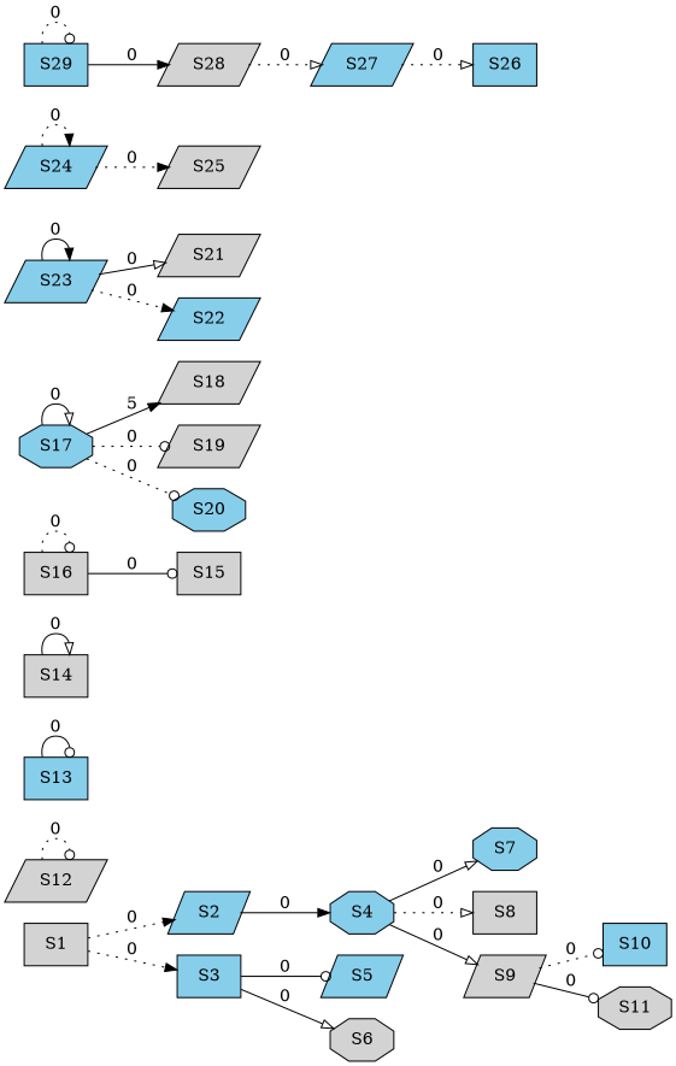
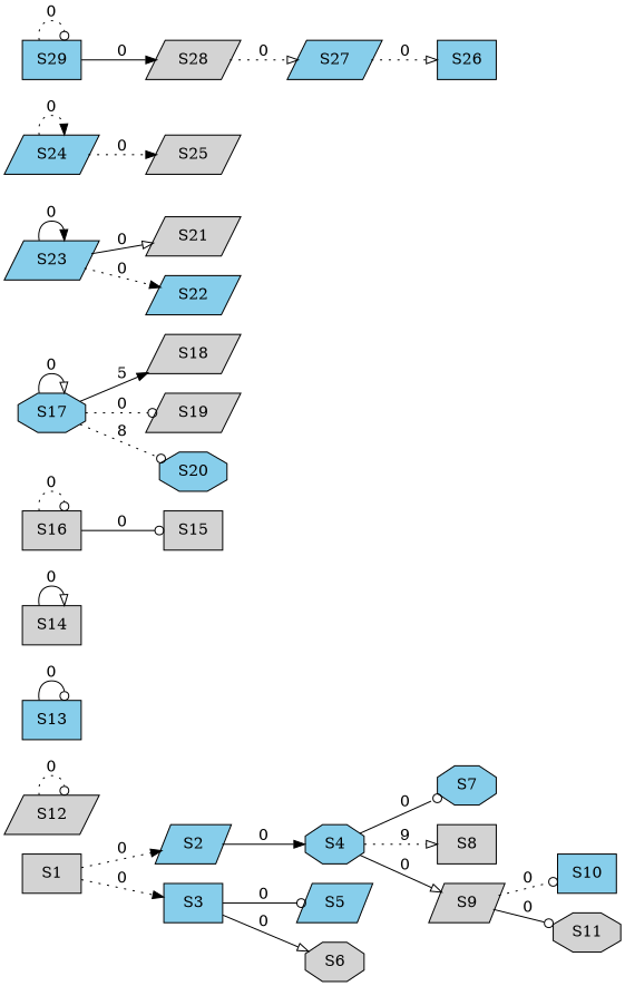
  strict digraph {
    rankdir=LR
    node [fillcolor=skyblue shape=parallelogram style=filled]
    edge [arrowhead=odot style=dotted]
    S1 [fillcolor=lightgrey shape=box]
    S2
    S3 [shape=box]
    S4 [shape=octagon]
    S5
    S6 [fillcolor=lightgrey shape=octagon]
    S7 [shape=octagon]
    S8 [fillcolor=lightgrey shape=box]
    S9 [fillcolor=lightgrey]
    S10 [shape=box]
    S11 [fillcolor=lightgrey shape=octagon]
    S12 [fillcolor=lightgrey]
    S13 [shape=box]
    S14 [fillcolor=lightgrey shape=box]
    S16 [fillcolor=lightgrey shape=box]
    S15 [fillcolor=lightgrey shape=box]
    S17 [shape=octagon]
    S18 [fillcolor=lightgrey]
    S19 [fillcolor=lightgrey]
    S20 [shape=octagon]
    S23
    S21 [fillcolor=lightgrey]
    S22
    S24
    S25 [fillcolor=lightgrey]
    S26 [shape=box]
    S27
    S28 [fillcolor=lightgrey]
    S29 [shape=box]
    S1 -> S2 [arrowhead=normal label=0]
    S1 -> S3 [arrowhead=normal label=0]
    S2 -> S4 [arrowhead=normal label=0 style=solid]
    S3 -> S5 [label=0 style=solid]
    S3 -> S6 [arrowhead=onormal label=0 style=solid]
-   S4 -> S7 [arrowhead=onormal label=0 style=solid]
-   S4 -> S8 [arrowhead=onormal label=0]
+   S4 -> S7 [label=0 style=solid]
+   S4 -> S8 [arrowhead=onormal label=9]
    S4 -> S9 [arrowhead=onormal label=0 style=solid]
    S9 -> S10 [label=0]
    S9 -> S11 [label=0 style=solid]
    S12 -> S12 [label=0]
    S13 -> S13 [label=0 style=solid]
    S14 -> S14 [arrowhead=onormal label=0 style=solid]
    S16 -> S16 [label=0]
    S16 -> S15 [label=0 style=solid]
    S17 -> S17 [arrowhead=onormal label=0 style=solid]
    S17 -> S18 [arrowhead=normal label=5 style=solid]
    S17 -> S19 [label=0]
-   S17 -> S20 [label=0]
+   S17 -> S20 [label=8]
    S23 -> S23 [arrowhead=normal label=0 style=solid]
    S23 -> S21 [arrowhead=onormal label=0 style=solid]
    S23 -> S22 [arrowhead=normal label=0]
    S24 -> S24 [arrowhead=normal label=0]
    S24 -> S25 [arrowhead=normal label=0]
    S27 -> S26 [arrowhead=onormal label=0]
    S28 -> S27 [arrowhead=onormal label=0]
    S29 -> S28 [arrowhead=normal label=0 style=solid]
    S29 -> S29 [label=0]
  }
